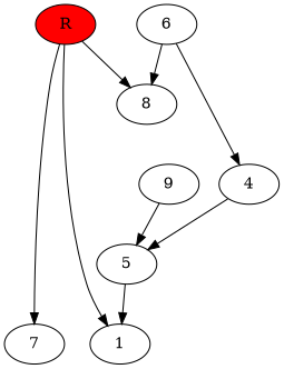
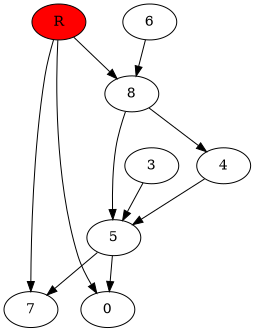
  digraph {
-   3 [label=9]
+   3
    5
-   1
+   1 [label=0]
    7
    6
    8
    4
    R [fillcolor="#ff0000" style=filled]
    3 -> 5
    5 -> 1
+   5 -> 7
    6 -> 8
-   6 -> 4
+   8 -> 5
+   8 -> 4
    4 -> 5
    R -> 1
    R -> 7
    R -> 8
  }
